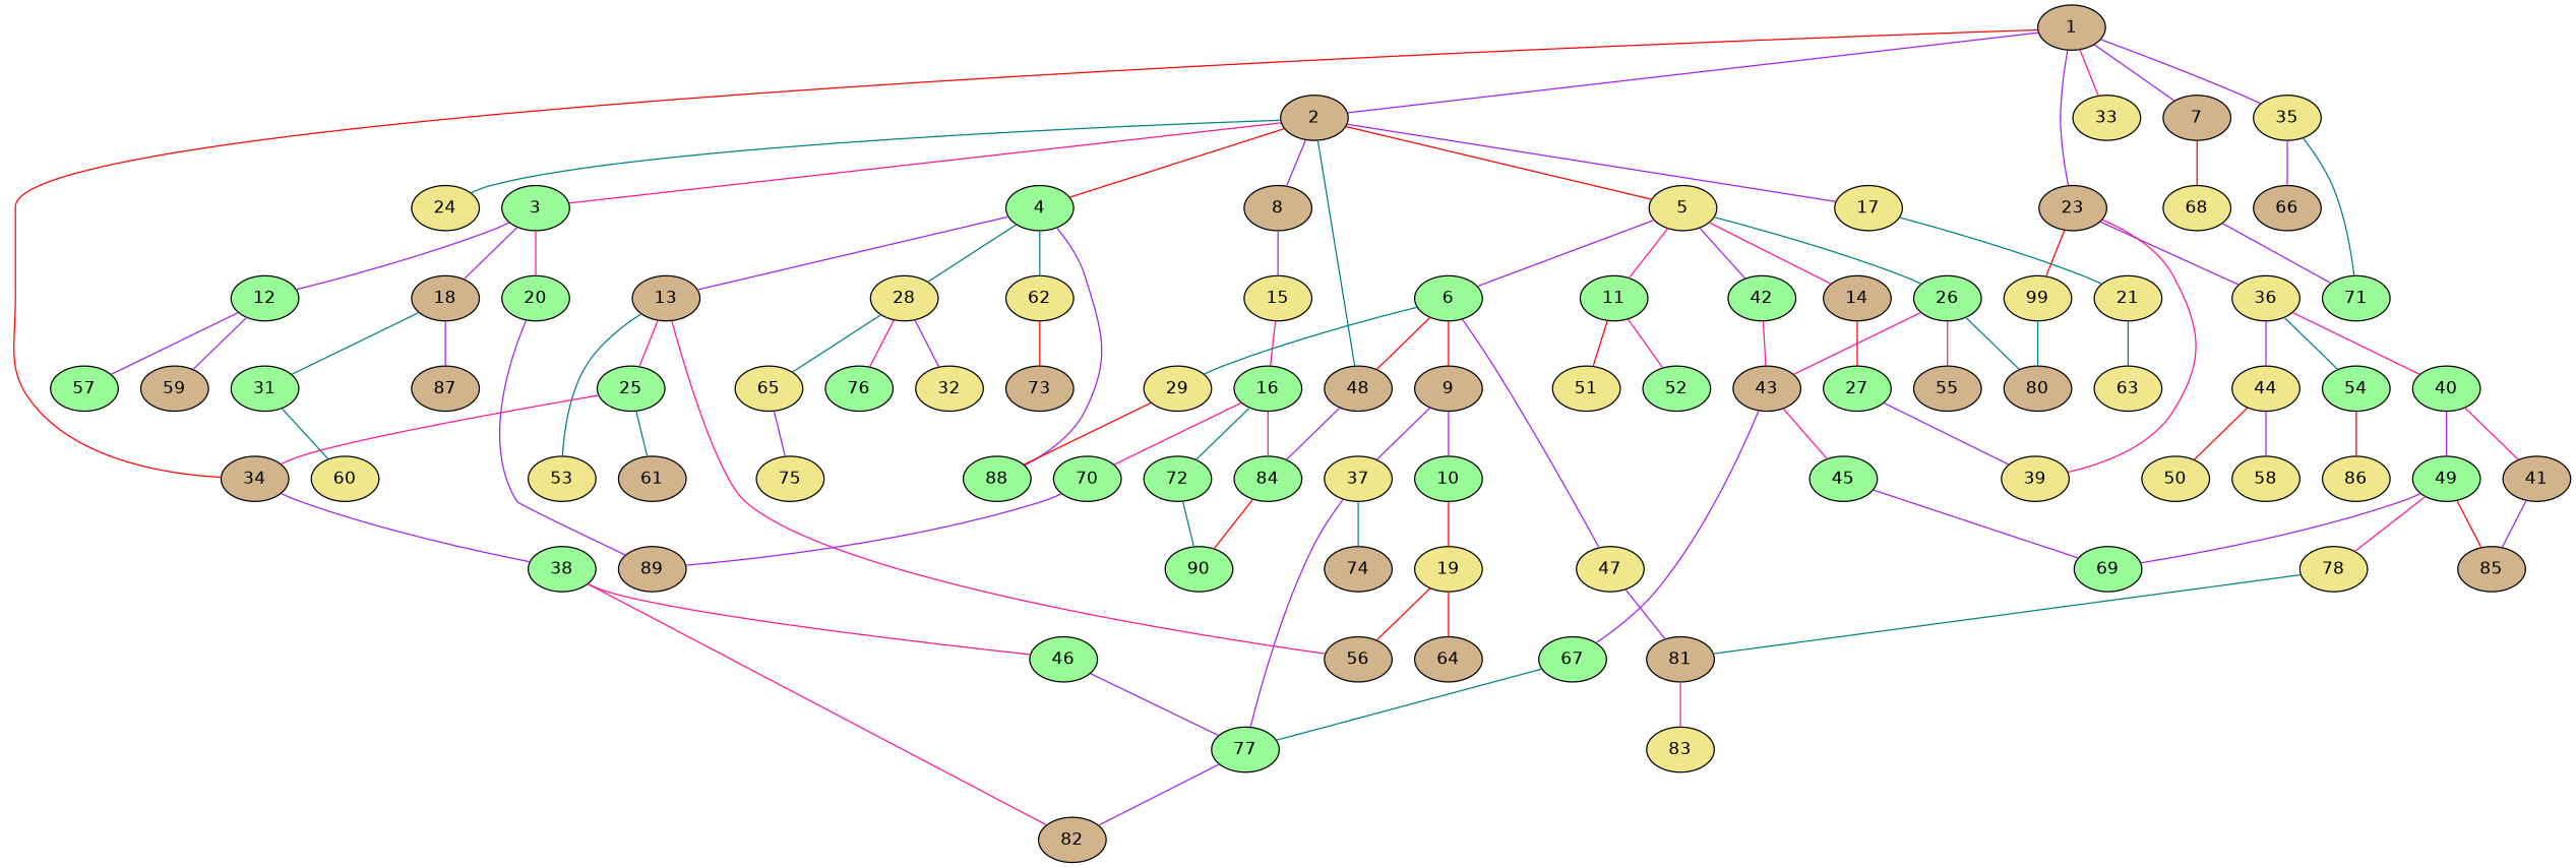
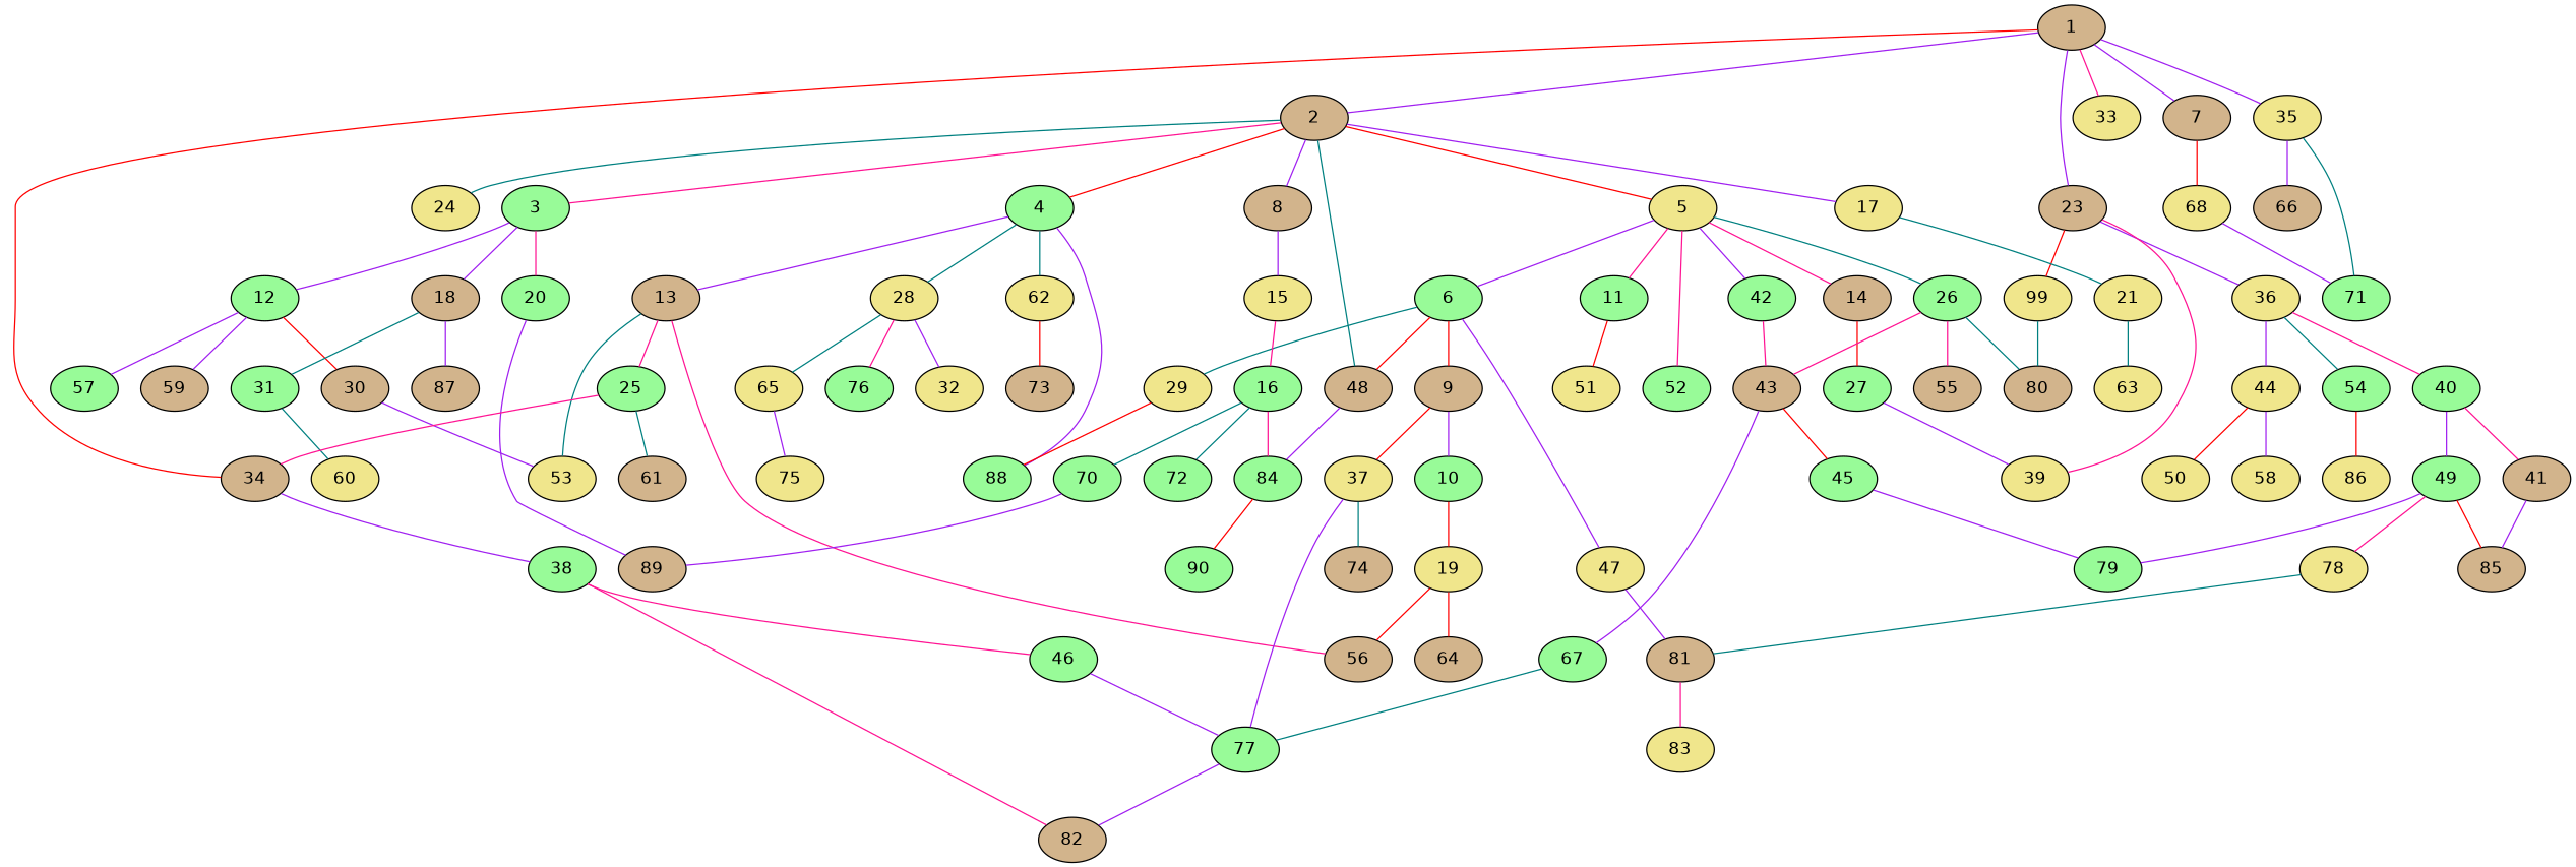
  graph {
    fontname="DejaVu Sans"
    node [fillcolor=palegreen fontname="DejaVu Sans" style=filled]
    edge [color=purple fontname="DejaVu Sans"]
    1 [fillcolor=tan]
    2 [fillcolor=tan]
    7 [fillcolor=tan]
    23 [fillcolor=tan]
    33 [fillcolor=khaki]
    34 [fillcolor=tan]
    35 [fillcolor=khaki]
    3
    4
    5 [fillcolor=khaki]
    8 [fillcolor=tan]
    17 [fillcolor=khaki]
    24 [fillcolor=khaki]
    48 [fillcolor=tan]
    68 [fillcolor=khaki]
    36 [fillcolor=khaki]
    39 [fillcolor=khaki]
    n18 [fillcolor=khaki label=99]
    38
    66 [fillcolor=tan]
    71
    12
    18 [fillcolor=tan]
    20
    13 [fillcolor=tan]
    28 [fillcolor=khaki]
    62 [fillcolor=khaki]
    88
    6
    11
    14 [fillcolor=tan]
    26
    42
    15 [fillcolor=khaki]
    21 [fillcolor=khaki]
    84
    40
    44 [fillcolor=khaki]
    54
    80 [fillcolor=tan]
    46
    82 [fillcolor=tan]
+   30 [fillcolor=tan]
    57
    59 [fillcolor=tan]
    31
    87 [fillcolor=tan]
    89 [fillcolor=tan]
    25
    53 [fillcolor=khaki]
    56 [fillcolor=tan]
    32 [fillcolor=khaki]
    65 [fillcolor=khaki]
    76
    73 [fillcolor=tan]
    9 [fillcolor=tan]
    29 [fillcolor=khaki]
    47 [fillcolor=khaki]
    51 [fillcolor=khaki]
    52
    27
    43 [fillcolor=tan]
    55 [fillcolor=tan]
    16
    63 [fillcolor=khaki]
    90
    60 [fillcolor=khaki]
    61 [fillcolor=tan]
    75 [fillcolor=khaki]
    10
    37 [fillcolor=khaki]
    81 [fillcolor=tan]
    45
    67
    19 [fillcolor=khaki]
    74 [fillcolor=tan]
    77
    83 [fillcolor=khaki]
    70
    72
    64 [fillcolor=tan]
    41 [fillcolor=tan]
    49
    50 [fillcolor=khaki]
    58 [fillcolor=khaki]
    86 [fillcolor=khaki]
-   69
+   69 [label=79]
    85 [fillcolor=tan]
    78 [fillcolor=khaki]
    1 -- 2
    1 -- 7
    1 -- 23
    1 -- 33 [color=deeppink]
    1 -- 34 [color=red]
    1 -- 35
    2 -- 3 [color=deeppink]
    2 -- 4 [color=red]
    2 -- 5 [color=red]
    2 -- 8
    2 -- 17
    2 -- 24 [color=teal]
    2 -- 48 [color=teal]
    7 -- 68 [color=red]
    23 -- 36
    23 -- 39 [color=deeppink]
    23 -- n18 [color=red]
    34 -- 38
    35 -- 66
    35 -- 71 [color=teal]
    3 -- 12
    3 -- 18
    3 -- 20 [color=deeppink]
    4 -- 13
    4 -- 28 [color=teal]
    4 -- 62 [color=teal]
    4 -- 88
    5 -- 6
    5 -- 11 [color=deeppink]
    5 -- 14 [color=deeppink]
    5 -- 26 [color=teal]
    5 -- 42
    8 -- 15
    17 -- 21 [color=teal]
    48 -- 84
    68 -- 71
    36 -- 40 [color=deeppink]
    36 -- 44
    36 -- 54 [color=teal]
    n18 -- 80 [color=teal]
    38 -- 46 [color=deeppink]
    38 -- 82 [color=deeppink]
+   12 -- 30 [color=red]
    12 -- 57
    12 -- 59
    18 -- 31 [color=teal]
    18 -- 87
    20 -- 89
    13 -- 25 [color=deeppink]
    13 -- 53 [color=teal]
    13 -- 56 [color=deeppink]
    28 -- 32
    28 -- 65 [color=teal]
    28 -- 76 [color=deeppink]
    62 -- 73 [color=red]
    6 -- 48 [color=red]
    6 -- 9 [color=red]
    6 -- 29 [color=teal]
    6 -- 47
    11 -- 51 [color=red]
-   11 -- 52 [color=deeppink]
+   5 -- 52 [color=deeppink]
    14 -- 27 [color=red]
    26 -- 80 [color=teal]
    26 -- 43 [color=deeppink]
    26 -- 55 [color=deeppink]
    42 -- 43 [color=deeppink]
    15 -- 16 [color=deeppink]
    21 -- 63 [color=teal]
    84 -- 90 [color=red]
    40 -- 41 [color=deeppink]
    40 -- 49
    44 -- 50 [color=red]
    44 -- 58
    54 -- 86 [color=red]
    46 -- 77
+   30 -- 53
    31 -- 60 [color=teal]
    25 -- 34 [color=deeppink]
    25 -- 61 [color=teal]
    65 -- 75
    9 -- 10
-   9 -- 37
+   9 -- 37 [color=red]
    29 -- 88 [color=red]
    47 -- 81
    27 -- 39
-   43 -- 45 [color=deeppink]
+   43 -- 45 [color=red]
    43 -- 67
    16 -- 84 [color=deeppink]
-   16 -- 70 [color=deeppink]
+   16 -- 70 [color=teal]
    16 -- 72 [color=teal]
    10 -- 19 [color=red]
    37 -- 74 [color=teal]
    37 -- 77
    81 -- 83 [color=deeppink]
    45 -- 69
    67 -- 77 [color=teal]
    19 -- 56 [color=red]
    19 -- 64 [color=red]
    77 -- 82
    70 -- 89
-   72 -- 90 [color=teal]
    41 -- 85
    49 -- 69
    49 -- 85 [color=red]
    49 -- 78 [color=deeppink]
    78 -- 81 [color=teal]
  }
